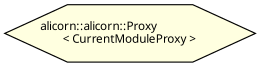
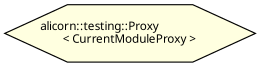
  digraph {
    rankdir=LR
-   n1 [color=black fillcolor=lightyellow fontname=Verdana fontsize=10 height=0.2 label="alicorn::alicorn::Proxy\l\< CurrentModuleProxy \>" shape=hexagon style=filled width=0.4]
+   n1 [color=black fillcolor=lightyellow fontname=Verdana fontsize=10 height=0.2 label="alicorn::testing::Proxy\l\< CurrentModuleProxy \>" shape=hexagon style=filled width=0.4]
  }
